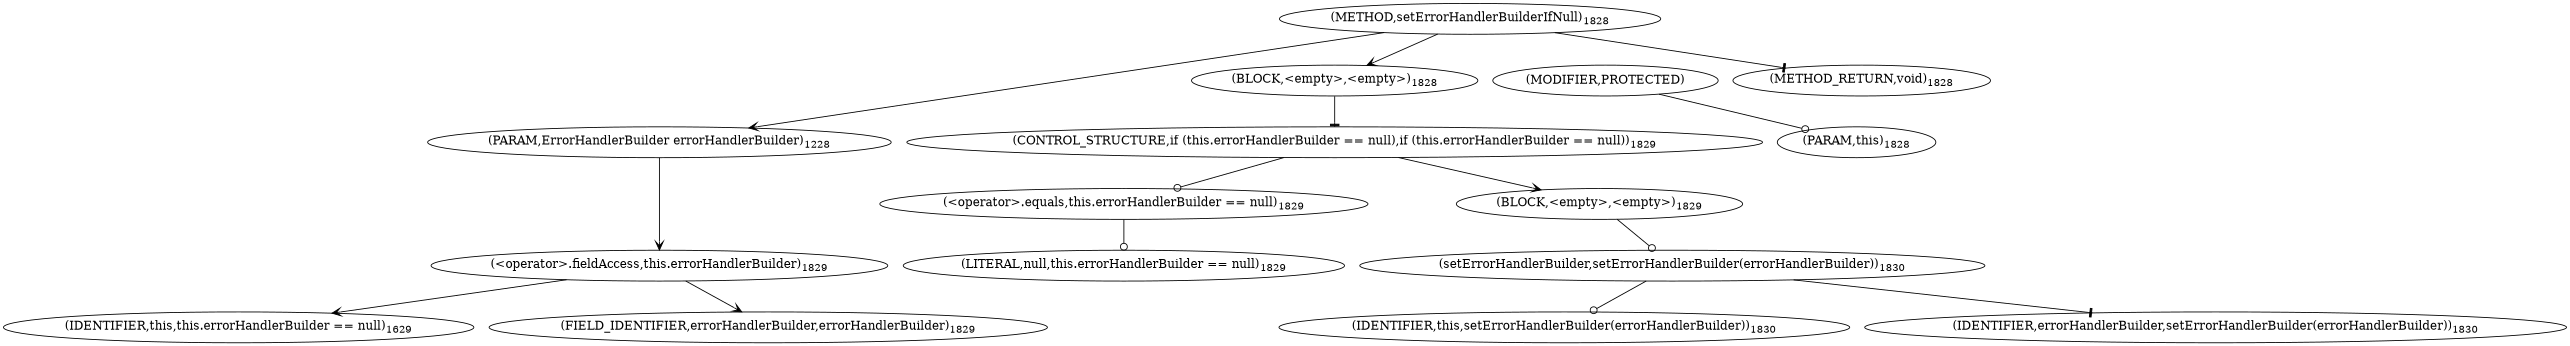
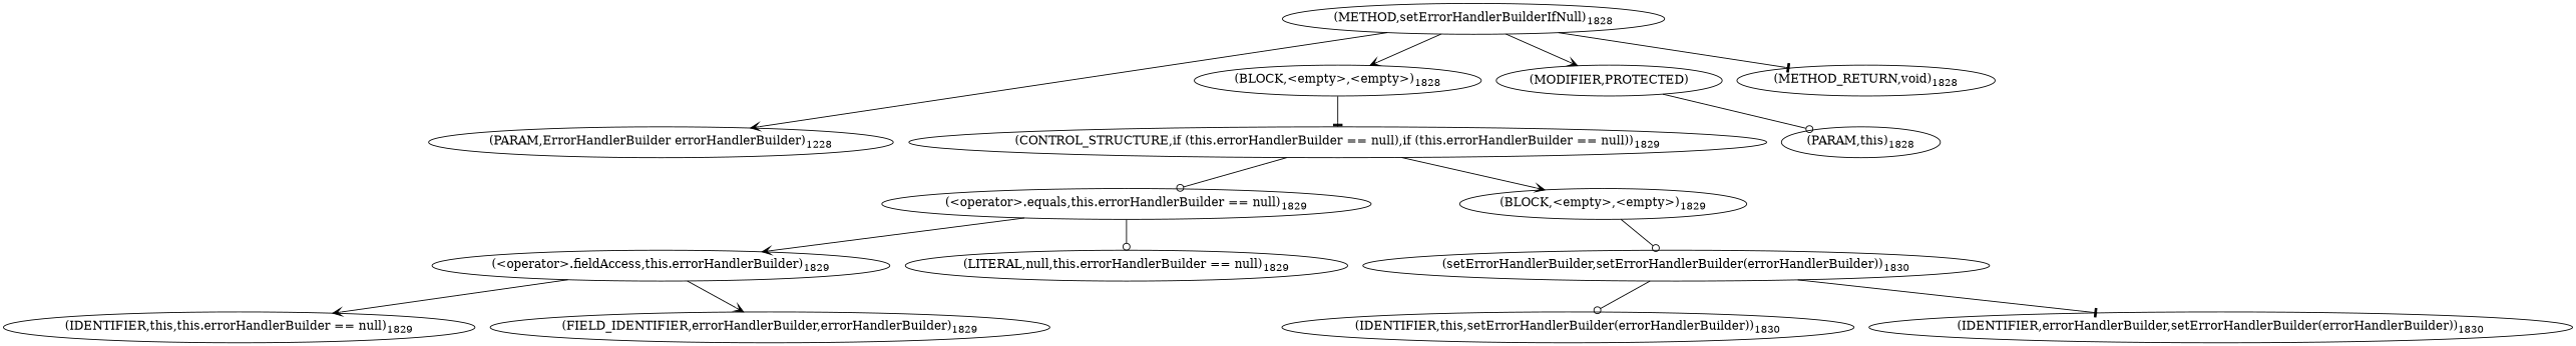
  digraph {
    fontname="DejaVu Serif"
    node [fontname="DejaVu Serif"]
    edge [arrowhead=vee fontname="DejaVu Serif"]
    n1 [label=<(METHOD,setErrorHandlerBuilderIfNull)<SUB>1828</SUB>>]
    n2 [label=<(PARAM,ErrorHandlerBuilder errorHandlerBuilder)<SUB>1228</SUB>>]
    n3 [label=<(BLOCK,&lt;empty&gt;,&lt;empty&gt;)<SUB>1828</SUB>>]
    n4 [label=<(MODIFIER,PROTECTED)>]
    n5 [label=<(METHOD_RETURN,void)<SUB>1828</SUB>>]
    n6 [label=<(PARAM,this)<SUB>1828</SUB>>]
    n7 [label=<(CONTROL_STRUCTURE,if (this.errorHandlerBuilder == null),if (this.errorHandlerBuilder == null))<SUB>1829</SUB>>]
    n8 [label=<(&lt;operator&gt;.equals,this.errorHandlerBuilder == null)<SUB>1829</SUB>>]
    n9 [label=<(BLOCK,&lt;empty&gt;,&lt;empty&gt;)<SUB>1829</SUB>>]
    n10 [label=<(&lt;operator&gt;.fieldAccess,this.errorHandlerBuilder)<SUB>1829</SUB>>]
    n11 [label=<(LITERAL,null,this.errorHandlerBuilder == null)<SUB>1829</SUB>>]
    n12 [label=<(setErrorHandlerBuilder,setErrorHandlerBuilder(errorHandlerBuilder))<SUB>1830</SUB>>]
-   n13 [label=<(IDENTIFIER,this,this.errorHandlerBuilder == null)<SUB>1629</SUB>>]
+   n13 [label=<(IDENTIFIER,this,this.errorHandlerBuilder == null)<SUB>1829</SUB>>]
    n14 [label=<(FIELD_IDENTIFIER,errorHandlerBuilder,errorHandlerBuilder)<SUB>1829</SUB>>]
    n15 [label=<(IDENTIFIER,this,setErrorHandlerBuilder(errorHandlerBuilder))<SUB>1830</SUB>>]
    n16 [label=<(IDENTIFIER,errorHandlerBuilder,setErrorHandlerBuilder(errorHandlerBuilder))<SUB>1830</SUB>>]
    n1 -> n2
    n1 -> n3
+   n1 -> n4
    n1 -> n5 [arrowhead=tee]
    n3 -> n7 [arrowhead=tee]
    n4 -> n6 [arrowhead=odot]
    n7 -> n8 [arrowhead=odot]
    n7 -> n9
-   n2 -> n10
+   n8 -> n10
    n8 -> n11 [arrowhead=odot]
    n9 -> n12 [arrowhead=odot]
    n10 -> n13
    n10 -> n14
    n12 -> n15 [arrowhead=odot]
    n12 -> n16 [arrowhead=tee]
  }
